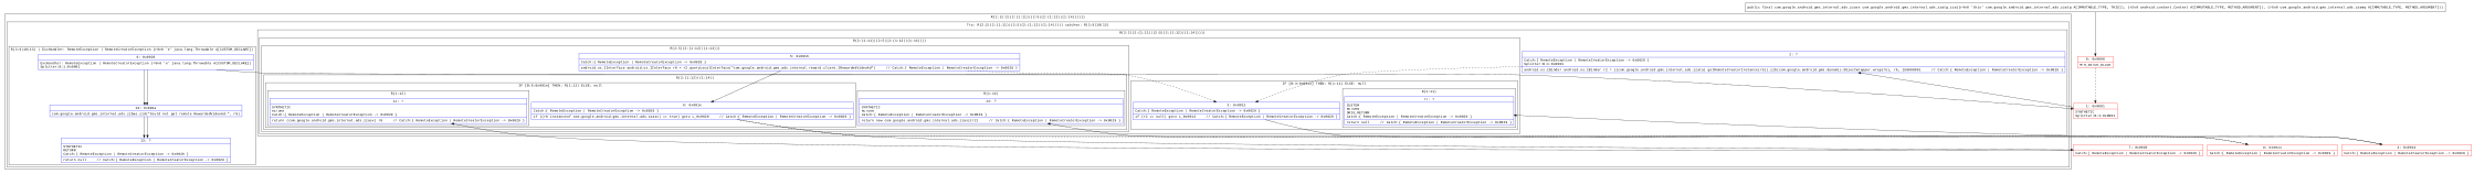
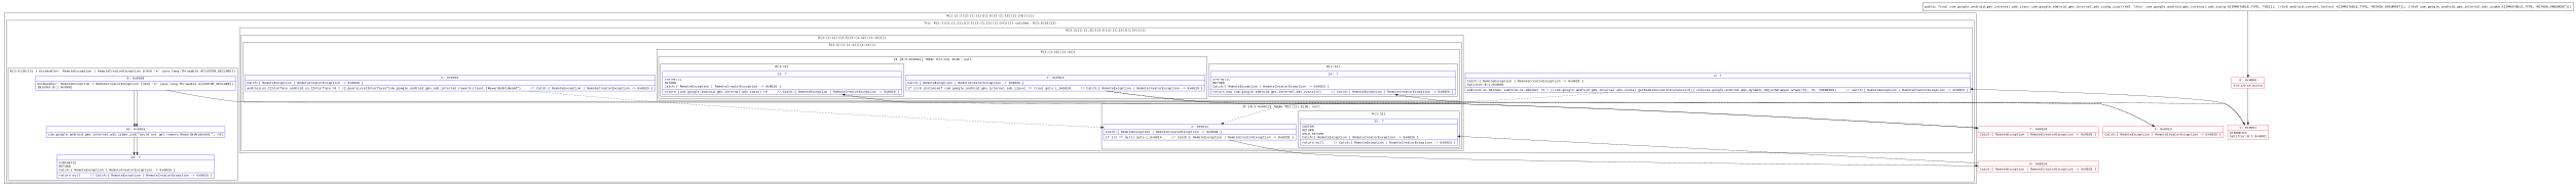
  digraph {
    fontname="Liberation Mono"
    node [color=blue fontname="Liberation Mono" shape=record]
    edge [fontname="Liberation Mono"]
    n1 [label="{11\:\ ?|CUSTOM\lRETURN\lORIG_RETURN\lCatch:\{ RemoteException \| RemoteCreatorException \-\> 0x0029 \}\l|return null     \/\/ Catch:\{ RemoteException \| RemoteCreatorException \-\> 0x0029 \}\l}"]
    n2 [label="{3\:\ 0x0012|Catch:\{ RemoteException \| RemoteCreatorException \-\> 0x0029 \}\l|if (r2 == null) goto L_0x0014     \/\/ Catch:\{ RemoteException \| RemoteCreatorException \-\> 0x0029 \}\l}"]
    n3 [label="{12\:\ ?|SYNTHETIC\lRETURN\lCatch:\{ RemoteException \| RemoteCreatorException \-\> 0x0029 \}\l|return (com.google.android.gms.internal.ads.zzasx) r0     \/\/ Catch:\{ RemoteException \| RemoteCreatorException \-\> 0x0029 \}\l}"]
    n4 [label="{6\:\ 0x001e|Catch:\{ RemoteException \| RemoteCreatorException \-\> 0x0029 \}\l|if ((r0 instanceof com.google.android.gms.internal.ads.zzasx) == true) goto L_0x0020     \/\/ Catch:\{ RemoteException \| RemoteCreatorException \-\> 0x0029 \}\l}"]
    n5 [label="{14\:\ ?|SYNTHETIC\lRETURN\lCatch:\{ RemoteException \| RemoteCreatorException \-\> 0x0029 \}\l|return new com.google.android.gms.internal.ads.zzasz(r2)     \/\/ Catch:\{ RemoteException \| RemoteCreatorException \-\> 0x0029 \}\l}"]
    n6 [label="{5\:\ 0x0016|Catch:\{ RemoteException \| RemoteCreatorException \-\> 0x0029 \}\l|android.os.IInterface android.os.IInterface r0 = r2.queryLocalInterface(\"com.google.android.gms.ads.internal.reward.client.IRewardedVideoAd\")     \/\/ Catch:\{ RemoteException \| RemoteCreatorException \-\> 0x0029 \}\l}"]
    n7 [label="{2\:\ ?|Catch:\{ RemoteException \| RemoteCreatorException \-\> 0x0029 \}\lSplitter:B:1:0x0001\l|android.os.IBinder android.os.IBinder r2 = ((com.google.android.gms.internal.ads.zzata) getRemoteCreatorInstance(r5)).zzb(com.google.android.gms.dynamic.ObjectWrapper.wrap(r5), r6, 15000000)     \/\/ Catch:\{ RemoteException \| RemoteCreatorException \-\> 0x0029 \}\l}"]
-   n8 [label="{9\:\ 0x0029|ExcHandler: RemoteException \| RemoteCreatorException (r0v0 'e' java.lang.Throwable A[CUSTOM_DECLARE])\lSplitter:B:1:0x0001\l}"]
+   n8 [label="{9\:\ 0x0029|ExcHandler: RemoteException \| RemoteCreatorException (r0v0 'e' java.lang.Throwable A[CUSTOM_DECLARE])\lIBinder:B:1:0x0001\l}"]
    n9 [label="{10\:\ 0x002a|com.google.android.gms.internal.ads.zzbae.zzd(\"Could not get remote RewardedVideoAd.\", r0)\l}"]
    n10 [label="{13\:\ ?|SYNTHETIC\lRETURN\lCatch:\{ RemoteException \| RemoteCreatorException \-\> 0x0029 \}\l|return null     \/\/ Catch:\{ RemoteException \| RemoteCreatorException \-\> 0x0029 \}\l}"]
    n11 [color=red label="{4\:\ 0x0014|Catch:\{ RemoteException \| RemoteCreatorException \-\> 0x0029 \}\l}"]
    n12 [color=red label="{7\:\ 0x0020|Catch:\{ RemoteException \| RemoteCreatorException \-\> 0x0029 \}\l}"]
    n13 [color=red label="{8\:\ 0x0023|Catch:\{ RemoteException \| RemoteCreatorException \-\> 0x0029 \}\l}"]
    n14 [color=red label="{1\:\ 0x0001|SYNTHETIC\lSplitter:B:1:0x0001\l}"]
    n15 [color=red label="{0\:\ 0x0000|MTH_ENTER_BLOCK\l}"]
    n16 [label="{public final com.google.android.gms.internal.ads.zzasx com.google.android.gms.internal.ads.zzatg.zza((r4v0 'this' com.google.android.gms.internal.ads.zzatg A[IMMUTABLE_TYPE, THIS]), (r5v0 android.content.Context A[IMMUTABLE_TYPE, METHOD_ARGUMENT]), (r6v0 com.google.android.gms.internal.ads.zzamq A[IMMUTABLE_TYPE, METHOD_ARGUMENT])) }" color=""]
    subgraph cluster_1 {
      label="R(1:(2:2|(2:(1:11)|(2:5|(2:(1:12)|(1:14))))))"
      subgraph cluster_2 {
        label="Try: R(2:2|(2:(1:11)|(2:5|(2:(1:12)|(1:14))))) catches: R(3:9|10|13)"
        subgraph cluster_3 {
          label="R(2:2|(2:(1:11)|(2:5|(2:(1:12)|(1:14)))))"
          n7
          subgraph cluster_4 {
            label="R(2:(1:11)|(2:5|(2:(1:12)|(1:14))))"
            subgraph cluster_5 {
              label="IF [B:3:0x0012] THEN: R(1:11) ELSE: null"
              n2
              subgraph cluster_6 {
                label="R(1:11)"
                n1
              }
            }
            subgraph cluster_7 {
              label="R(2:5|(2:(1:12)|(1:14)))"
              n6
              subgraph cluster_8 {
                label="R(2:(1:12)|(1:14))"
                subgraph cluster_9 {
                  label="IF [B:6:0x001e] THEN: R(1:12) ELSE: null"
                  n4
                  subgraph cluster_10 {
                    label="R(1:12)"
                    n3
                  }
                }
                subgraph cluster_11 {
                  label="R(1:14)"
                  n5
                }
              }
            }
          }
        }
        subgraph cluster_12 {
          label="R(3:9|10|13) | ExcHandler: RemoteException \| RemoteCreatorException (r0v0 'e' java.lang.Throwable A[CUSTOM_DECLARE])\l"
          n8
          n9
          n10
        }
      }
    }
    subgraph cluster_13 {
      label="R(3:9|10|13) | ExcHandler: RemoteException \| RemoteCreatorException (r0v0 'e' java.lang.Throwable A[CUSTOM_DECLARE])\l"
    }
    n2 -> n11
    n4 -> n12
    n4 -> n13 [style=dashed]
    n6 -> n2 [style=dashed]
-   n6 -> n4
    n7 -> n2 [style=dashed]
    n8 -> n9
    n8 -> n9
    n8 -> n14
    n9 -> n10
    n9 -> n10
    n11 -> n1
    n12 -> n3
    n13 -> n5
    n14 -> n7
-   n15 -> n14 [style=dashed]
+   n15 -> n14
    n16 -> n15
  }
